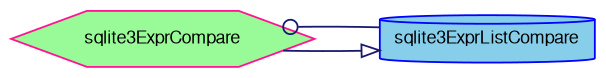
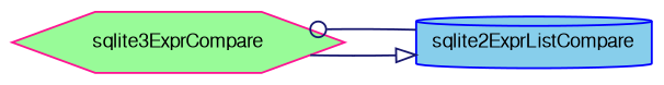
  digraph {
    rankdir=LR
    node [fontname=FreeSans fontsize=10 style=filled]
    edge [color=midnightblue fontname=FreeSans fontsize=10 labelfontname=FreeSans labelfontsize=10 style=solid]
    n1 [color=deeppink fillcolor=palegreen fontcolor=black height=0.2 label=sqlite3ExprCompare shape=hexagon width=0.4]
-   n2 [color=blue fillcolor=skyblue height=0.2 label=sqlite3ExprListCompare shape=cylinder width=0.4]
+   n2 [color=blue fillcolor=skyblue height=0.2 label=sqlite2ExprListCompare shape=cylinder width=0.4]
    n1 -> n2 [arrowhead=onormal]
    n2 -> n1 [arrowhead=odot]
  }
